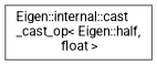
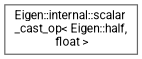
  digraph {
    rankdir=LR
    fontname=Roboto
-   n1 [color=grey40 fillcolor=white fontname=Roboto fontsize=10 height=0.2 label="Eigen::internal::cast\l_cast_op\< Eigen::half,\l float \>" shape=box style=filled width=0.4]
+   n1 [color=grey40 fillcolor=white fontname=Roboto fontsize=10 height=0.2 label="Eigen::internal::scalar\l_cast_op\< Eigen::half,\l float \>" shape=box style=filled width=0.4]
  }
